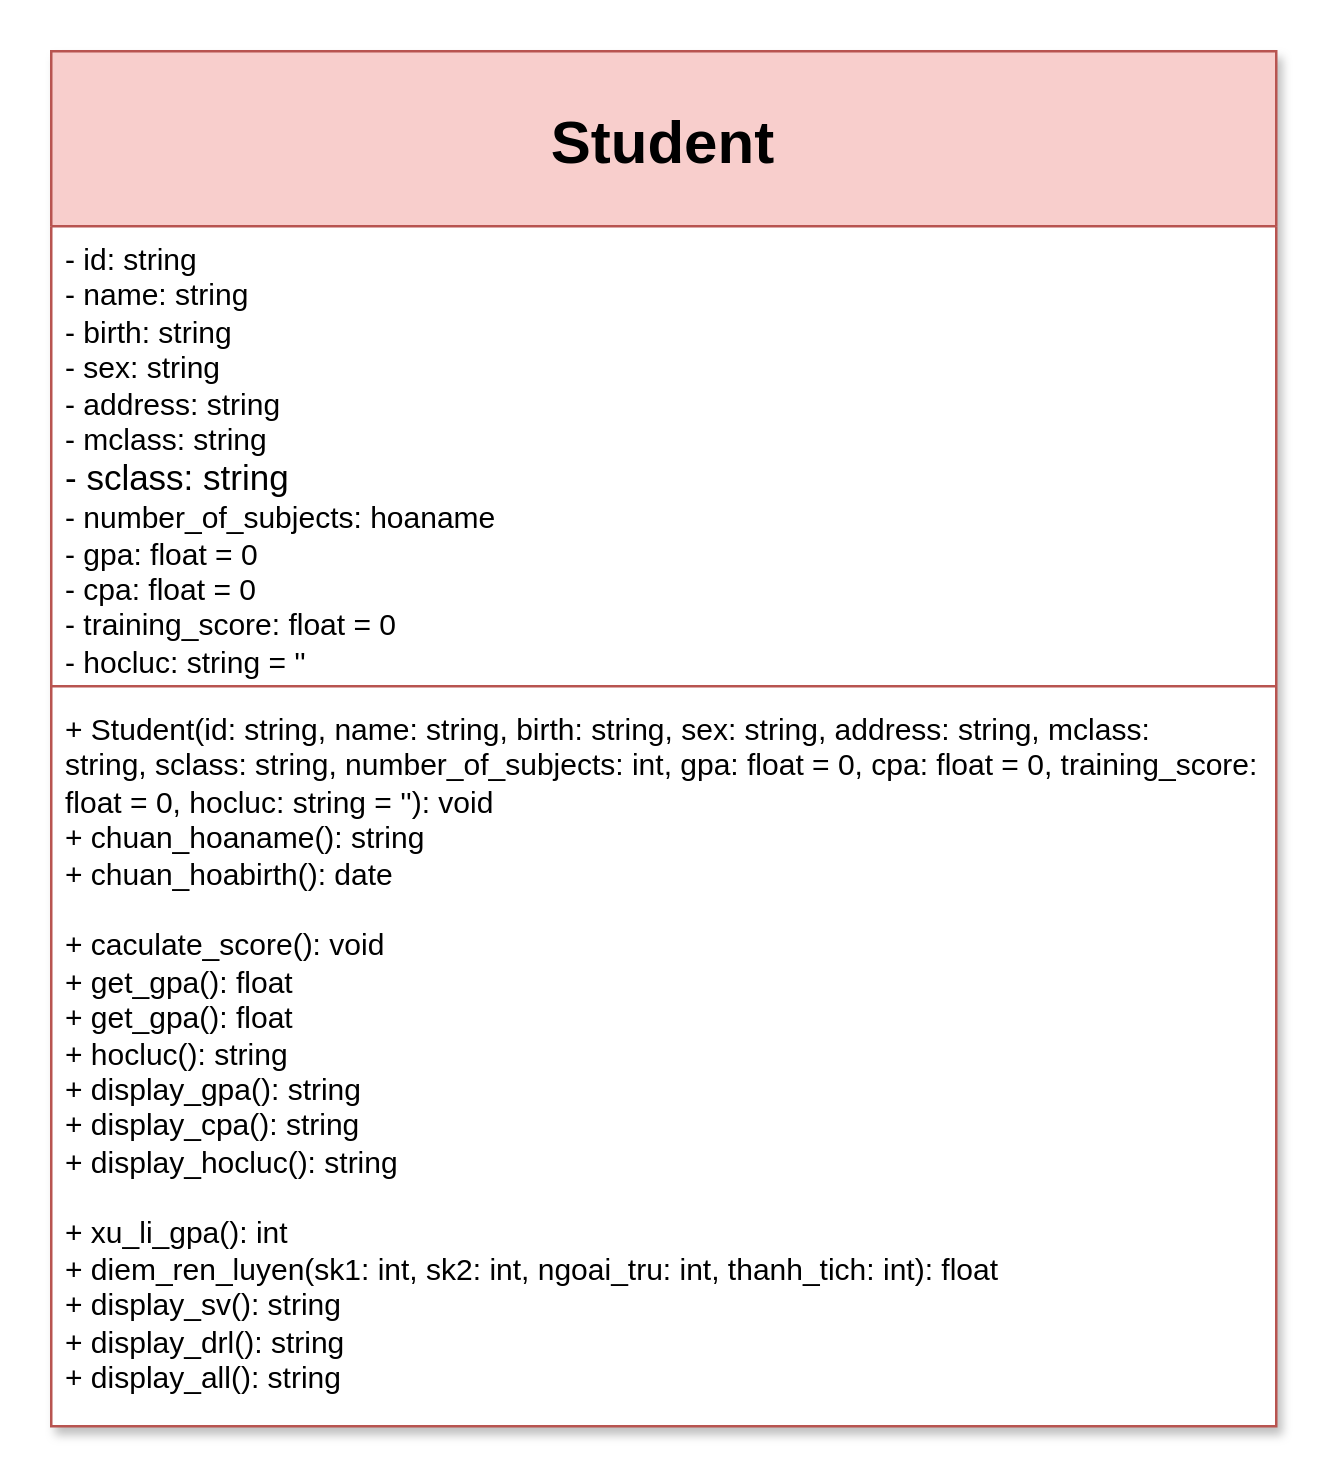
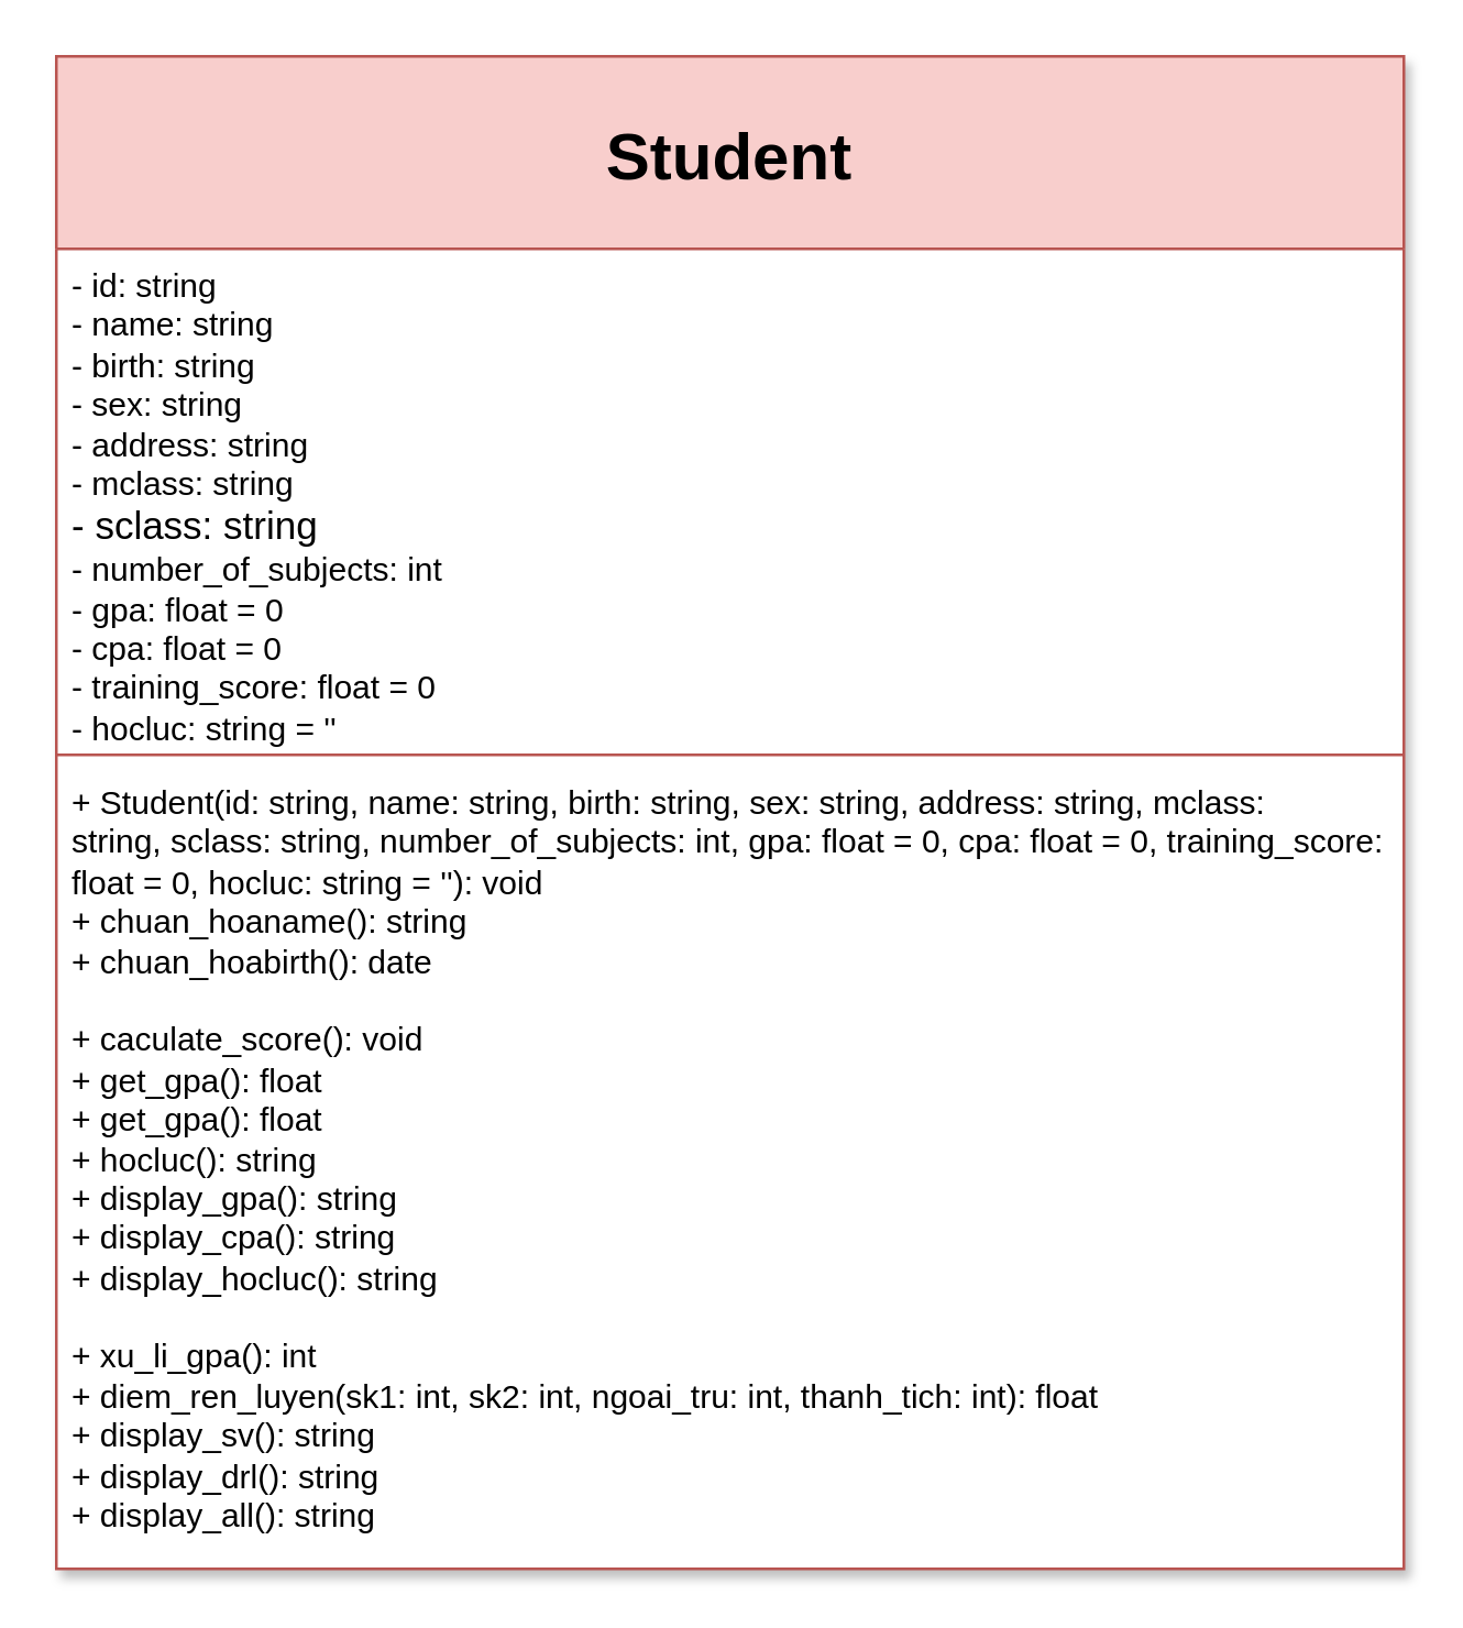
  <mxCell id="0" />
  <mxCell id="1" parent="0" />
  <mxCell id="2" value="&lt;h1 style=&quot;padding-right: 0px;&quot;&gt;&lt;font style=&quot;font-size: 24px;&quot; face=&quot;Helvetica&quot;&gt;Student&lt;/font&gt;&lt;/h1&gt;" style="swimlane;fontStyle=1;align=center;verticalAlign=top;childLayout=stackLayout;horizontal=1;startSize=70;horizontalStack=0;resizeParent=1;resizeParentMax=0;resizeLast=0;collapsible=1;marginBottom=0;whiteSpace=wrap;html=1;fillColor=#f8cecc;strokeColor=#b85450;fillStyle=auto;gradientColor=none;swimlaneFillColor=default;rounded=0;glass=0;shadow=1;autosize=0;" vertex="1" parent="1"><mxGeometry x="20" y="20" width="490" height="550" as="geometry" /></mxCell>
- <mxCell id="3" value="- id: string&lt;div&gt;- name: string&lt;/div&gt;&lt;div&gt;- birth: string&lt;/div&gt;&lt;div&gt;- sex: string&lt;/div&gt;&lt;div&gt;- address: string&lt;/div&gt;&lt;div&gt;- mclass: string&lt;/div&gt;&lt;div&gt;&lt;font style=&quot;font-size: 14px;&quot;&gt;- sclass: string&amp;nbsp;&lt;/font&gt;&lt;/div&gt;&lt;div&gt;- number_of_subjects: hoaname&lt;/div&gt;&lt;div&gt;- gpa: float = 0&lt;/div&gt;&lt;div&gt;- cpa: float = 0&lt;/div&gt;&lt;div&gt;- training_score: float = 0&lt;/div&gt;&lt;div&gt;- hocluc: string = ''&lt;/div&gt;" style="text;strokeColor=none;fillColor=none;align=left;verticalAlign=top;spacingLeft=4;spacingRight=4;overflow=hidden;rotatable=0;points=[[0,0.5],[1,0.5]];portConstraint=eastwest;whiteSpace=wrap;html=1;noLabel=0;snapToPoint=0;fixDash=0;dropTarget=0;" vertex="1" parent="2"><mxGeometry y="70" width="490" height="180" as="geometry" /></mxCell>
+ <mxCell id="3" value="- id: string&lt;div&gt;- name: string&lt;/div&gt;&lt;div&gt;- birth: string&lt;/div&gt;&lt;div&gt;- sex: string&lt;/div&gt;&lt;div&gt;- address: string&lt;/div&gt;&lt;div&gt;- mclass: string&lt;/div&gt;&lt;div&gt;&lt;font style=&quot;font-size: 14px;&quot;&gt;- sclass: string&amp;nbsp;&lt;/font&gt;&lt;/div&gt;&lt;div&gt;- number_of_subjects: int&lt;/div&gt;&lt;div&gt;- gpa: float = 0&lt;/div&gt;&lt;div&gt;- cpa: float = 0&lt;/div&gt;&lt;div&gt;- training_score: float = 0&lt;/div&gt;&lt;div&gt;- hocluc: string = ''&lt;/div&gt;" style="text;strokeColor=none;fillColor=none;align=left;verticalAlign=top;spacingLeft=4;spacingRight=4;overflow=hidden;rotatable=0;points=[[0,0.5],[1,0.5]];portConstraint=eastwest;whiteSpace=wrap;html=1;noLabel=0;snapToPoint=0;fixDash=0;dropTarget=0;" vertex="1" parent="2"><mxGeometry y="70" width="490" height="180" as="geometry" /></mxCell>
  <mxCell id="4" value="" style="line;strokeWidth=1;fillColor=none;align=left;verticalAlign=middle;spacingTop=-1;spacingLeft=3;spacingRight=3;rotatable=0;labelPosition=right;points=[];portConstraint=eastwest;strokeColor=inherit;" vertex="1" parent="2"><mxGeometry y="250" width="490" height="8" as="geometry" /></mxCell>
  <mxCell id="5" value="&lt;div&gt;+ Student(&lt;span style=&quot;background-color: initial;&quot;&gt;id: string,&amp;nbsp;&lt;/span&gt;&lt;span style=&quot;background-color: initial;&quot;&gt;name: string,&amp;nbsp;&lt;/span&gt;&lt;span style=&quot;background-color: initial;&quot;&gt;birth: string,&amp;nbsp;&lt;/span&gt;&lt;span style=&quot;background-color: initial;&quot;&gt;sex: string,&amp;nbsp;&lt;/span&gt;&lt;span style=&quot;background-color: initial;&quot;&gt;address: string,&amp;nbsp;&lt;/span&gt;&lt;span style=&quot;background-color: initial;&quot;&gt;mclass: string,&amp;nbsp;&lt;/span&gt;&lt;span style=&quot;background-color: initial;&quot;&gt;sclass: string,&amp;nbsp;&lt;/span&gt;&lt;span style=&quot;background-color: initial;&quot;&gt;number_of_subjects: int,&amp;nbsp;&lt;/span&gt;&lt;span style=&quot;background-color: initial;&quot;&gt;gpa: float = 0,&amp;nbsp;&lt;/span&gt;&lt;span style=&quot;background-color: initial;&quot;&gt;cpa: float = 0,&amp;nbsp;&lt;/span&gt;&lt;span style=&quot;background-color: initial;&quot;&gt;training_score: float = 0,&amp;nbsp;&lt;/span&gt;&lt;span style=&quot;background-color: initial;&quot;&gt;hocluc: string = ''): void&lt;/span&gt;&lt;/div&gt;&lt;div&gt;&lt;span style=&quot;background-color: initial;&quot;&gt;+ chuan_hoaname(): string&lt;/span&gt;&lt;/div&gt;&lt;div&gt;&lt;span style=&quot;background-color: initial;&quot;&gt;+ chuan_hoabirth(): date&lt;/span&gt;&lt;/div&gt;&lt;div&gt;&lt;span style=&quot;background-color: initial;&quot;&gt;&lt;br&gt;&lt;/span&gt;&lt;/div&gt;&lt;div&gt;&lt;span style=&quot;background-color: initial;&quot;&gt;+ caculate_score(): void&lt;/span&gt;&lt;/div&gt;&lt;div&gt;+ get_gpa(): float&lt;/div&gt;&lt;div&gt;+ get_gpa(): float&lt;/div&gt;&lt;div&gt;+ hocluc(): string&lt;/div&gt;&lt;div&gt;+ display_gpa(): string&lt;/div&gt;&lt;div&gt;+ display_cpa(): string&lt;/div&gt;&lt;div&gt;+ display_hocluc(): string&lt;/div&gt;&lt;div&gt;&lt;br&gt;&lt;/div&gt;&lt;div&gt;+ xu_li_gpa(): int&lt;/div&gt;&lt;div&gt;+ diem_ren_luyen(sk1: int, sk2: int, ngoai_tru: int, thanh_tich: int): float&lt;/div&gt;&lt;div&gt;+ display_sv(): string&lt;/div&gt;&lt;div&gt;+ display_drl(): string&lt;/div&gt;&lt;div&gt;+ display_all(): string&lt;/div&gt;&lt;div&gt;&lt;br&gt;&lt;/div&gt;&lt;div&gt;&lt;span style=&quot;background-color: initial;&quot;&gt;&lt;br&gt;&lt;/span&gt;&lt;/div&gt;" style="text;strokeColor=none;fillColor=none;align=left;verticalAlign=top;spacingLeft=4;spacingRight=4;overflow=hidden;rotatable=0;points=[[0,0.5],[1,0.5]];portConstraint=eastwest;whiteSpace=wrap;html=1;" vertex="1" parent="2"><mxGeometry y="258" width="490" height="292" as="geometry" /></mxCell>
